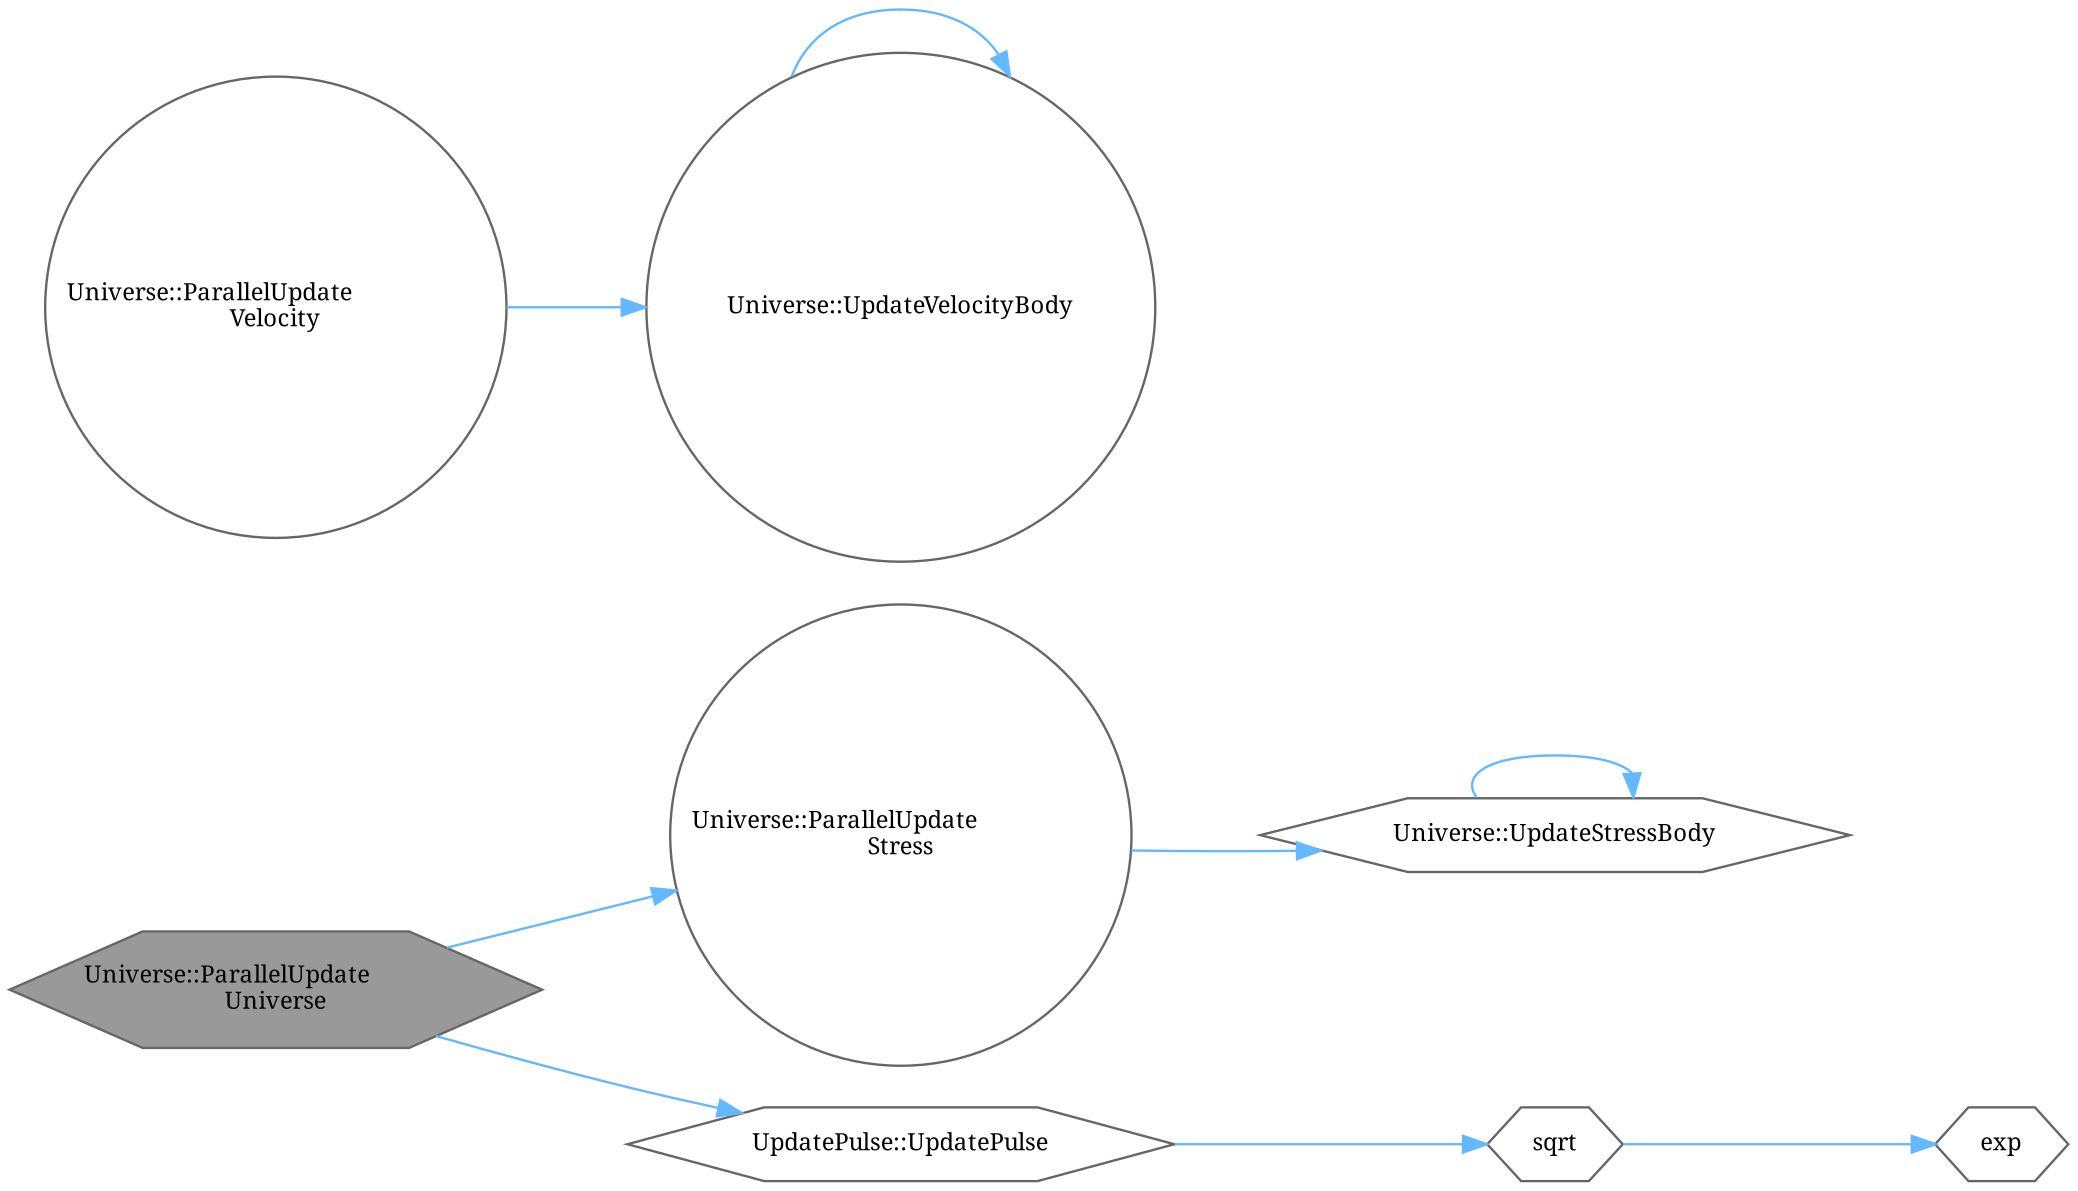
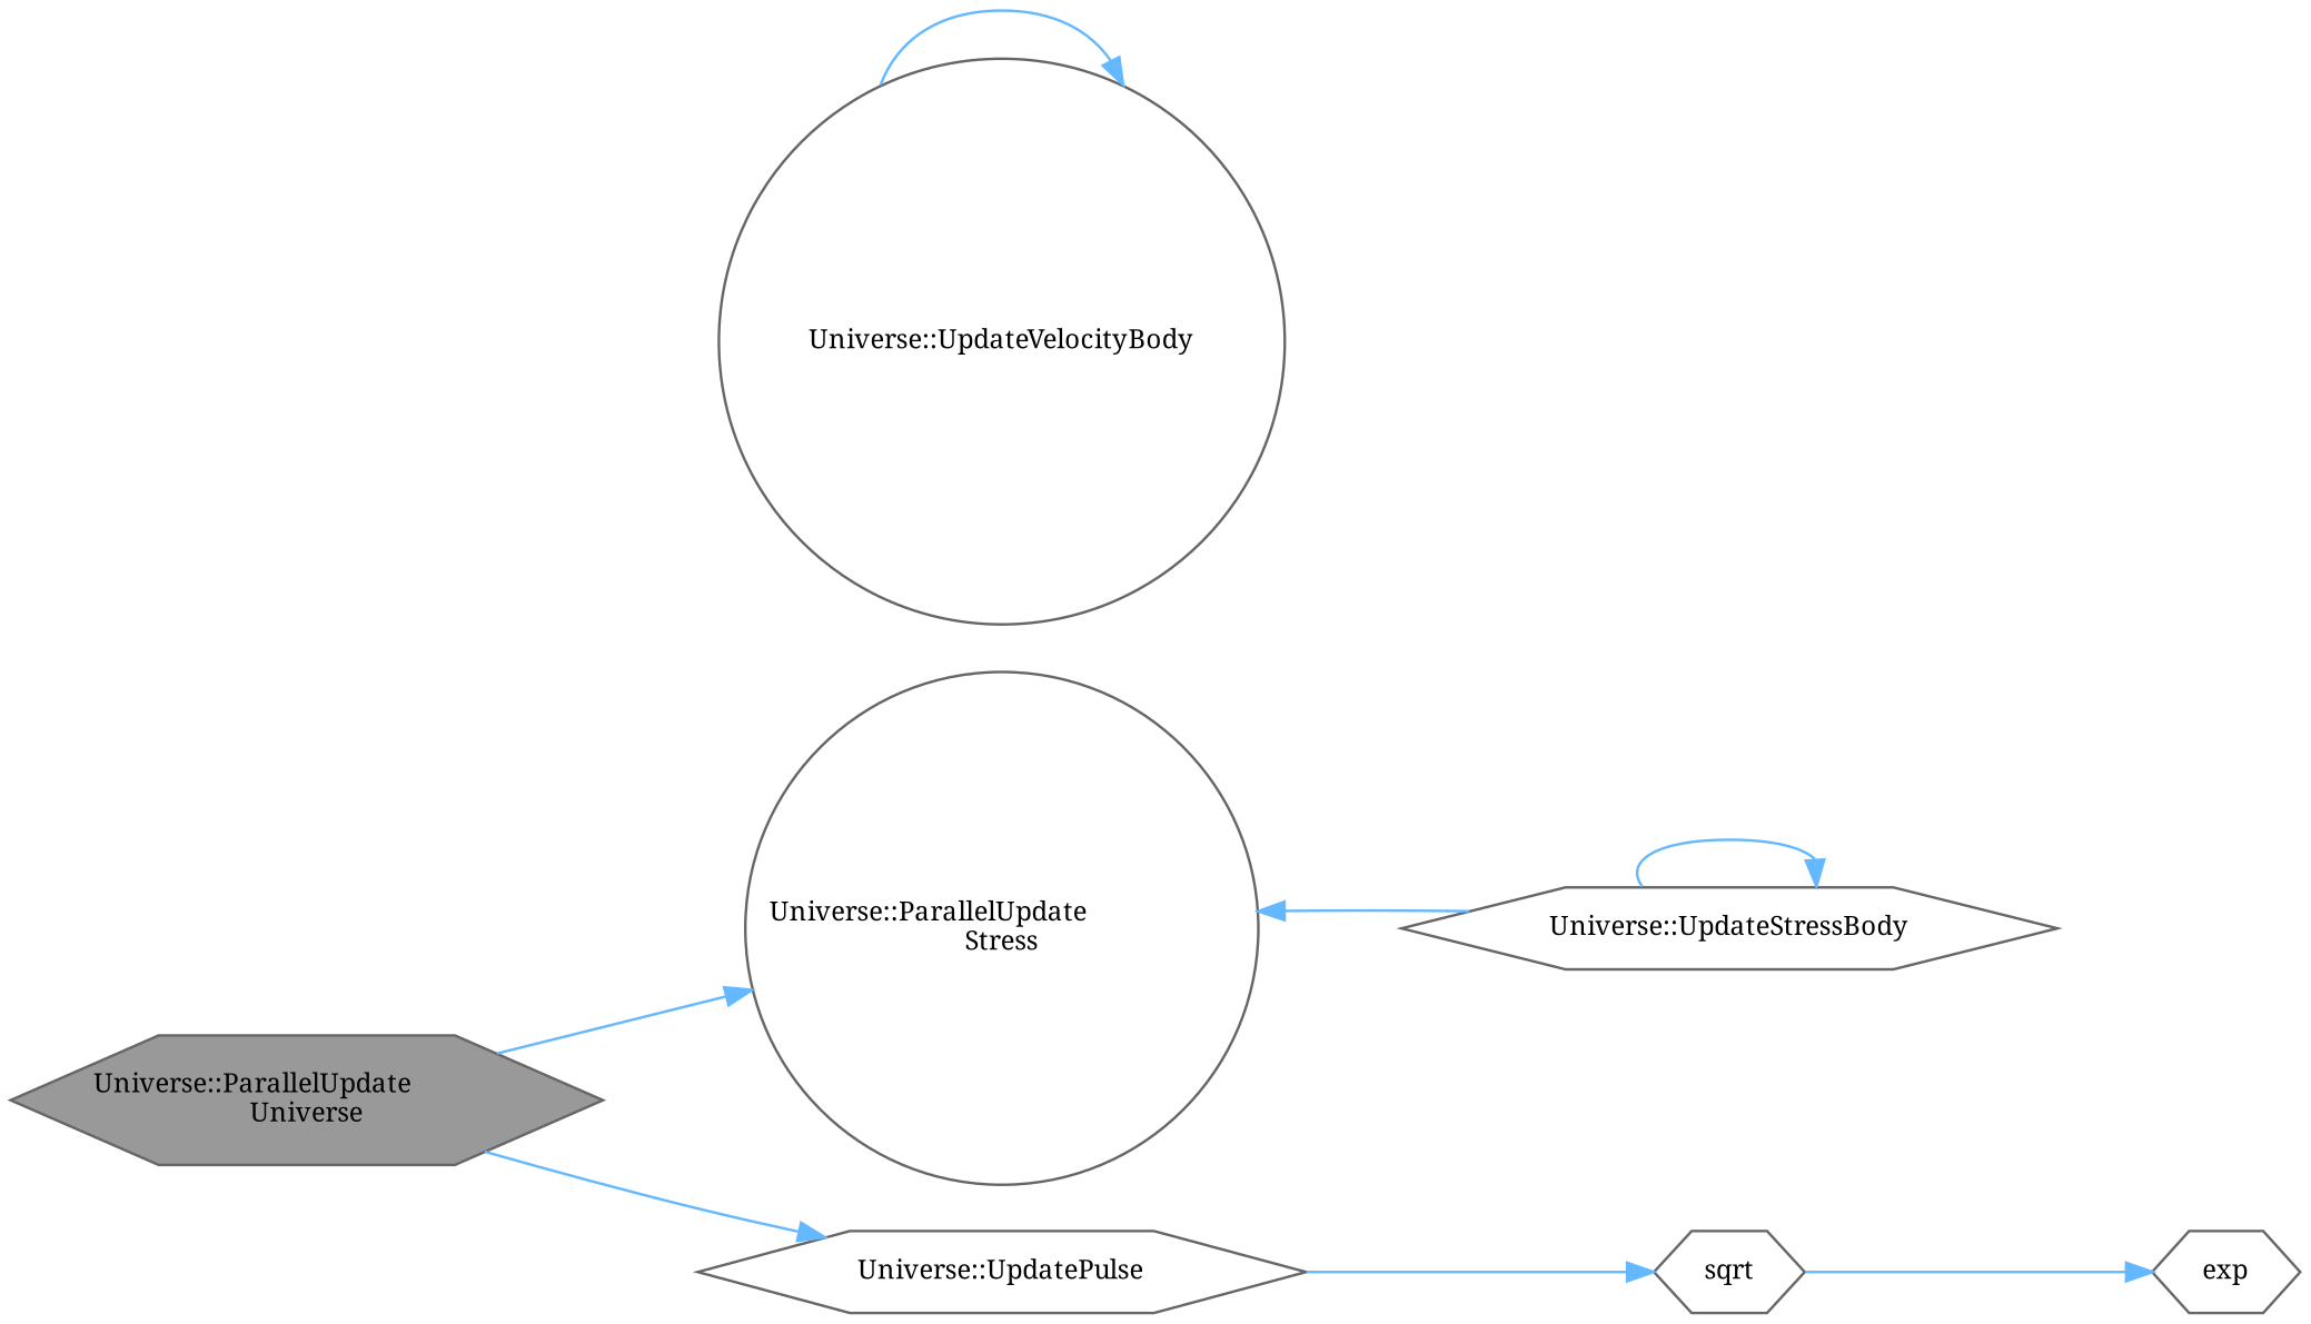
  digraph {
    fontname="Noto Serif"
    rankdir=LR
    node [color=grey40 fillcolor=white fontname="Noto Serif" fontsize=10 shape=hexagon style=filled]
    edge [color=steelblue1 fontname="Noto Serif" fontsize=10 labelfontname=Helvetica labelfontsize=10 style=solid]
    n1 [color=gray40 fillcolor=grey60 fontcolor=black height=0.2 label="Universe::ParallelUpdate\lUniverse" width=0.4]
    n2 [height=0.2 label="Universe::ParallelUpdate\lStress" shape=circle width=0.4]
-   n3 [height=0.2 label="UpdatePulse::UpdatePulse" width=0.4]
+   n3 [height=0.2 label="Universe::UpdatePulse" width=0.4]
    n4 [height=0.2 label="Universe::UpdateStressBody" width=0.4]
-   n5 [height=0.2 label="Universe::ParallelUpdate\lVelocity" shape=circle width=0.4]
    n6 [height=0.2 label="Universe::UpdateVelocityBody" shape=circle width=0.4]
    n7 [height=0.2 label=sqrt width=0.4]
    n8 [height=0.2 label=exp width=0.4]
    n1 -> n2
    n1 -> n3
-   n2 -> n4
+   n4 -> n2
    n3 -> n7
    n4 -> n4
-   n5 -> n6
    n6 -> n6
    n7 -> n8
  }
